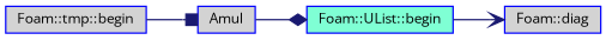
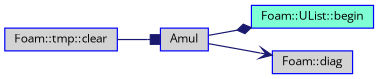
  digraph {
    fontname="Open Sans"
    rankdir=LR
    node [color=blue fillcolor=lightgrey fontname="Open Sans" fontsize=10 shape=record style=filled]
    edge [color=midnightblue fontname="Open Sans" fontsize=10 labelfontname=FreeSans labelfontsize=10 style=solid]
    n1 [fontcolor=black height=0.2 label=Amul width=0.4]
    n2 [fillcolor=aquamarine height=0.2 label="Foam::UList::begin" width=0.4]
    n3 [height=0.2 label="Foam::diag" width=0.4]
-   n4 [height=0.2 label="Foam::tmp::begin" width=0.4]
+   n4 [height=0.2 label="Foam::tmp::clear" width=0.4]
    n1 -> n2 [arrowhead=diamond]
-   n2 -> n3 [arrowhead=vee]
+   n1 -> n3 [arrowhead=vee]
    n4 -> n1 [arrowhead=box]
  }
